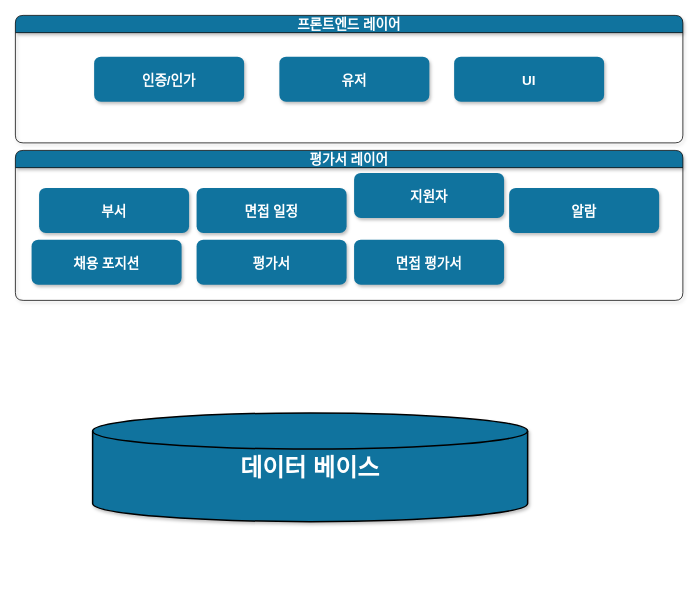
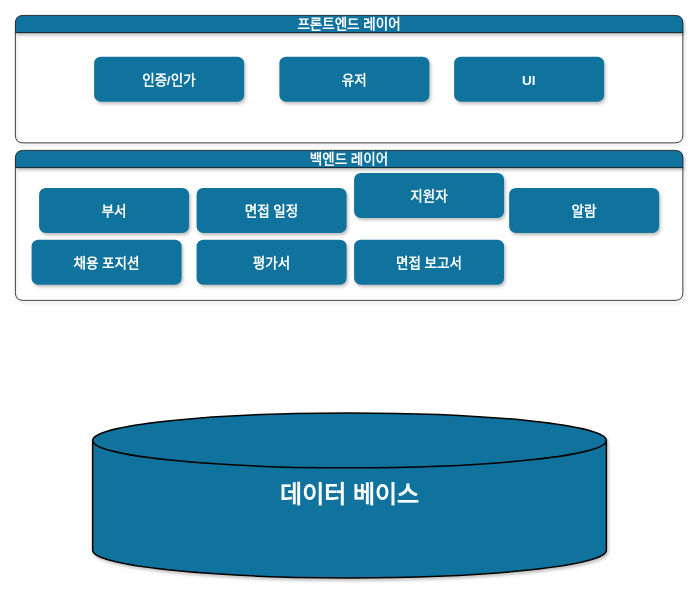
  <mxCell id="0" />
  <mxCell id="1" parent="0" />
- <mxCell id="2" value="평가서 레이어" style="swimlane;whiteSpace=wrap;html=1;rounded=1;shadow=1;align=center;verticalAlign=middle;fontFamily=Helvetica;fontSize=18;fontColor=#FFFFFF;fontStyle=1;fillColor=#10739E;gradientColor=none;" parent="1" vertex="1"><mxGeometry x="20" y="200" width="890" height="200" as="geometry" /></mxCell>
+ <mxCell id="2" value="백엔드 레이어" style="swimlane;whiteSpace=wrap;html=1;rounded=1;shadow=1;align=center;verticalAlign=middle;fontFamily=Helvetica;fontSize=18;fontColor=#FFFFFF;fontStyle=1;fillColor=#10739E;gradientColor=none;" parent="1" vertex="1"><mxGeometry x="20" y="200" width="890" height="200" as="geometry" /></mxCell>
  <mxCell id="3" value="부서" style="rounded=1;fillColor=#10739E;strokeColor=none;shadow=1;gradientColor=none;fontStyle=1;fontColor=#FFFFFF;fontSize=18;" parent="2" vertex="1"><mxGeometry x="31.62" y="50" width="200" height="60" as="geometry" /></mxCell>
  <mxCell id="4" value="채용 포지션" style="rounded=1;fillColor=#10739E;strokeColor=none;shadow=1;gradientColor=none;fontStyle=1;fontColor=#FFFFFF;fontSize=18;" parent="2" vertex="1"><mxGeometry x="21.62" y="119" width="200" height="60" as="geometry" /></mxCell>
  <mxCell id="5" value="면접 일정" style="rounded=1;fillColor=#10739E;strokeColor=none;shadow=1;gradientColor=none;fontStyle=1;fontColor=#FFFFFF;fontSize=18;" parent="2" vertex="1"><mxGeometry x="241.62" y="50" width="200" height="60" as="geometry" /></mxCell>
  <mxCell id="6" value="지원자" style="rounded=1;fillColor=#10739E;strokeColor=none;shadow=1;gradientColor=none;fontStyle=1;fontColor=#FFFFFF;fontSize=18;" parent="2" vertex="1"><mxGeometry x="451.62" y="30" width="200" height="60" as="geometry" /></mxCell>
  <mxCell id="7" value="평가서" style="rounded=1;fillColor=#10739E;strokeColor=none;shadow=1;gradientColor=none;fontStyle=1;fontColor=#FFFFFF;fontSize=18;" parent="2" vertex="1"><mxGeometry x="241.62" y="119" width="200" height="60" as="geometry" /></mxCell>
- <mxCell id="8" value="면접 평가서" style="rounded=1;fillColor=#10739E;strokeColor=none;shadow=1;gradientColor=none;fontStyle=1;fontColor=#FFFFFF;fontSize=18;" parent="2" vertex="1"><mxGeometry x="451.62" y="119" width="200" height="60" as="geometry" /></mxCell>
+ <mxCell id="8" value="면접 보고서" style="rounded=1;fillColor=#10739E;strokeColor=none;shadow=1;gradientColor=none;fontStyle=1;fontColor=#FFFFFF;fontSize=18;" parent="2" vertex="1"><mxGeometry x="451.62" y="119" width="200" height="60" as="geometry" /></mxCell>
  <mxCell id="9" value="알람" style="rounded=1;fillColor=#10739E;strokeColor=none;shadow=1;gradientColor=none;fontStyle=1;fontColor=#FFFFFF;fontSize=18;" parent="2" vertex="1"><mxGeometry x="658.37" y="50" width="200" height="60" as="geometry" /></mxCell>
  <mxCell id="10" value="프론트엔드 레이어" style="swimlane;whiteSpace=wrap;html=1;rounded=1;shadow=1;align=center;verticalAlign=middle;fontFamily=Helvetica;fontSize=18;fontColor=#FFFFFF;fontStyle=1;fillColor=#10739E;gradientColor=none;" parent="1" vertex="1"><mxGeometry x="20" y="20" width="890" height="170" as="geometry" /></mxCell>
  <mxCell id="11" value="유저" style="rounded=1;fillColor=#10739E;strokeColor=none;shadow=1;gradientColor=none;fontStyle=1;fontColor=#FFFFFF;fontSize=18;" parent="10" vertex="1"><mxGeometry x="352" y="55" width="200" height="60" as="geometry" /></mxCell>
  <mxCell id="12" value="UI" style="rounded=1;fillColor=#10739E;strokeColor=none;shadow=1;gradientColor=none;fontStyle=1;fontColor=#FFFFFF;fontSize=18;" parent="10" vertex="1"><mxGeometry x="585" y="55" width="200" height="60" as="geometry" /></mxCell>
  <mxCell id="13" value="인증/인가" style="rounded=1;fillColor=#10739E;strokeColor=none;shadow=1;gradientColor=none;fontStyle=1;fontColor=#FFFFFF;fontSize=18;" parent="10" vertex="1"><mxGeometry x="105" y="55" width="200" height="60" as="geometry" /></mxCell>
- <mxCell id="14" value="&lt;font style=&quot;font-size: 32px;&quot;&gt;데이터 베이스&lt;/font&gt;" style="strokeWidth=2;html=1;shape=mxgraph.flowchart.database;whiteSpace=wrap;rounded=1;shadow=1;align=center;verticalAlign=middle;fontFamily=Helvetica;fontSize=14;fontColor=#FFFFFF;fontStyle=1;fillColor=#10739E;gradientColor=none;" parent="1" vertex="1"><mxGeometry x="123" y="550" width="580" height="145" as="geometry" /></mxCell>
+ <mxCell id="14" value="&lt;font style=&quot;font-size: 32px;&quot;&gt;데이터 베이스&lt;/font&gt;" style="strokeWidth=2;html=1;shape=mxgraph.flowchart.database;whiteSpace=wrap;rounded=1;shadow=1;align=center;verticalAlign=middle;fontFamily=Helvetica;fontSize=14;fontColor=#FFFFFF;fontStyle=1;fillColor=#10739E;gradientColor=none;" parent="1" vertex="1"><mxGeometry x="123" y="550" width="685" height="220" as="geometry" /></mxCell>
